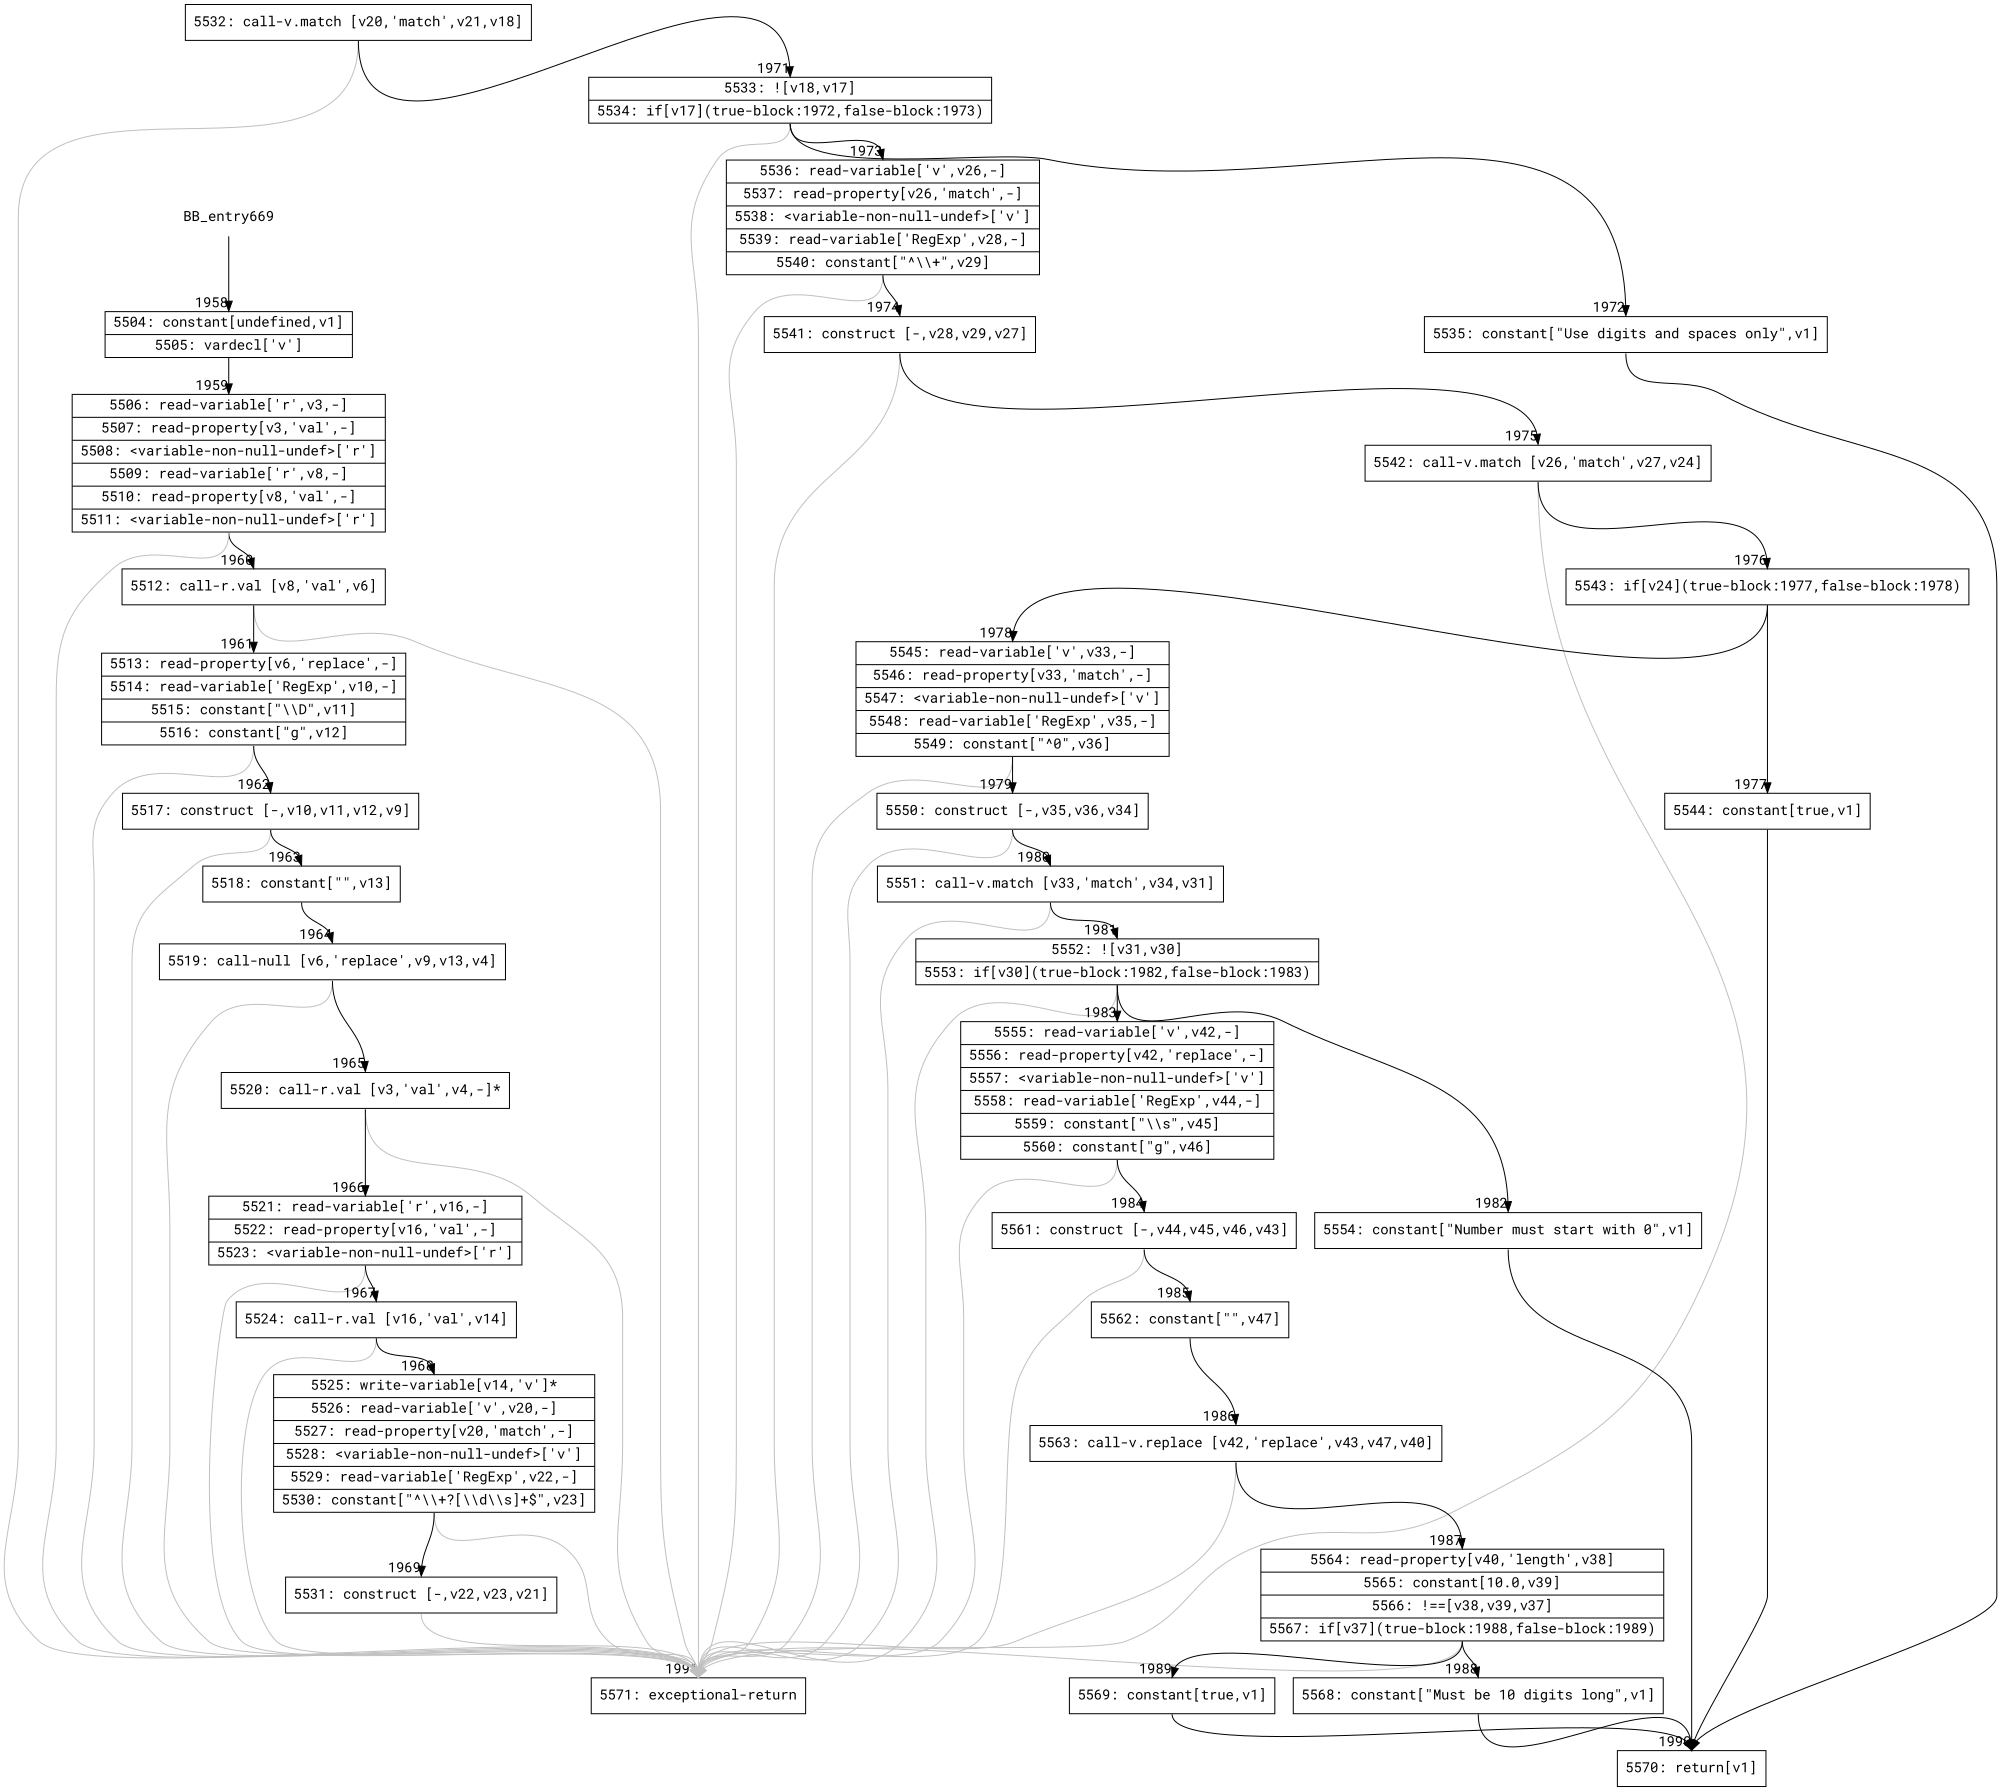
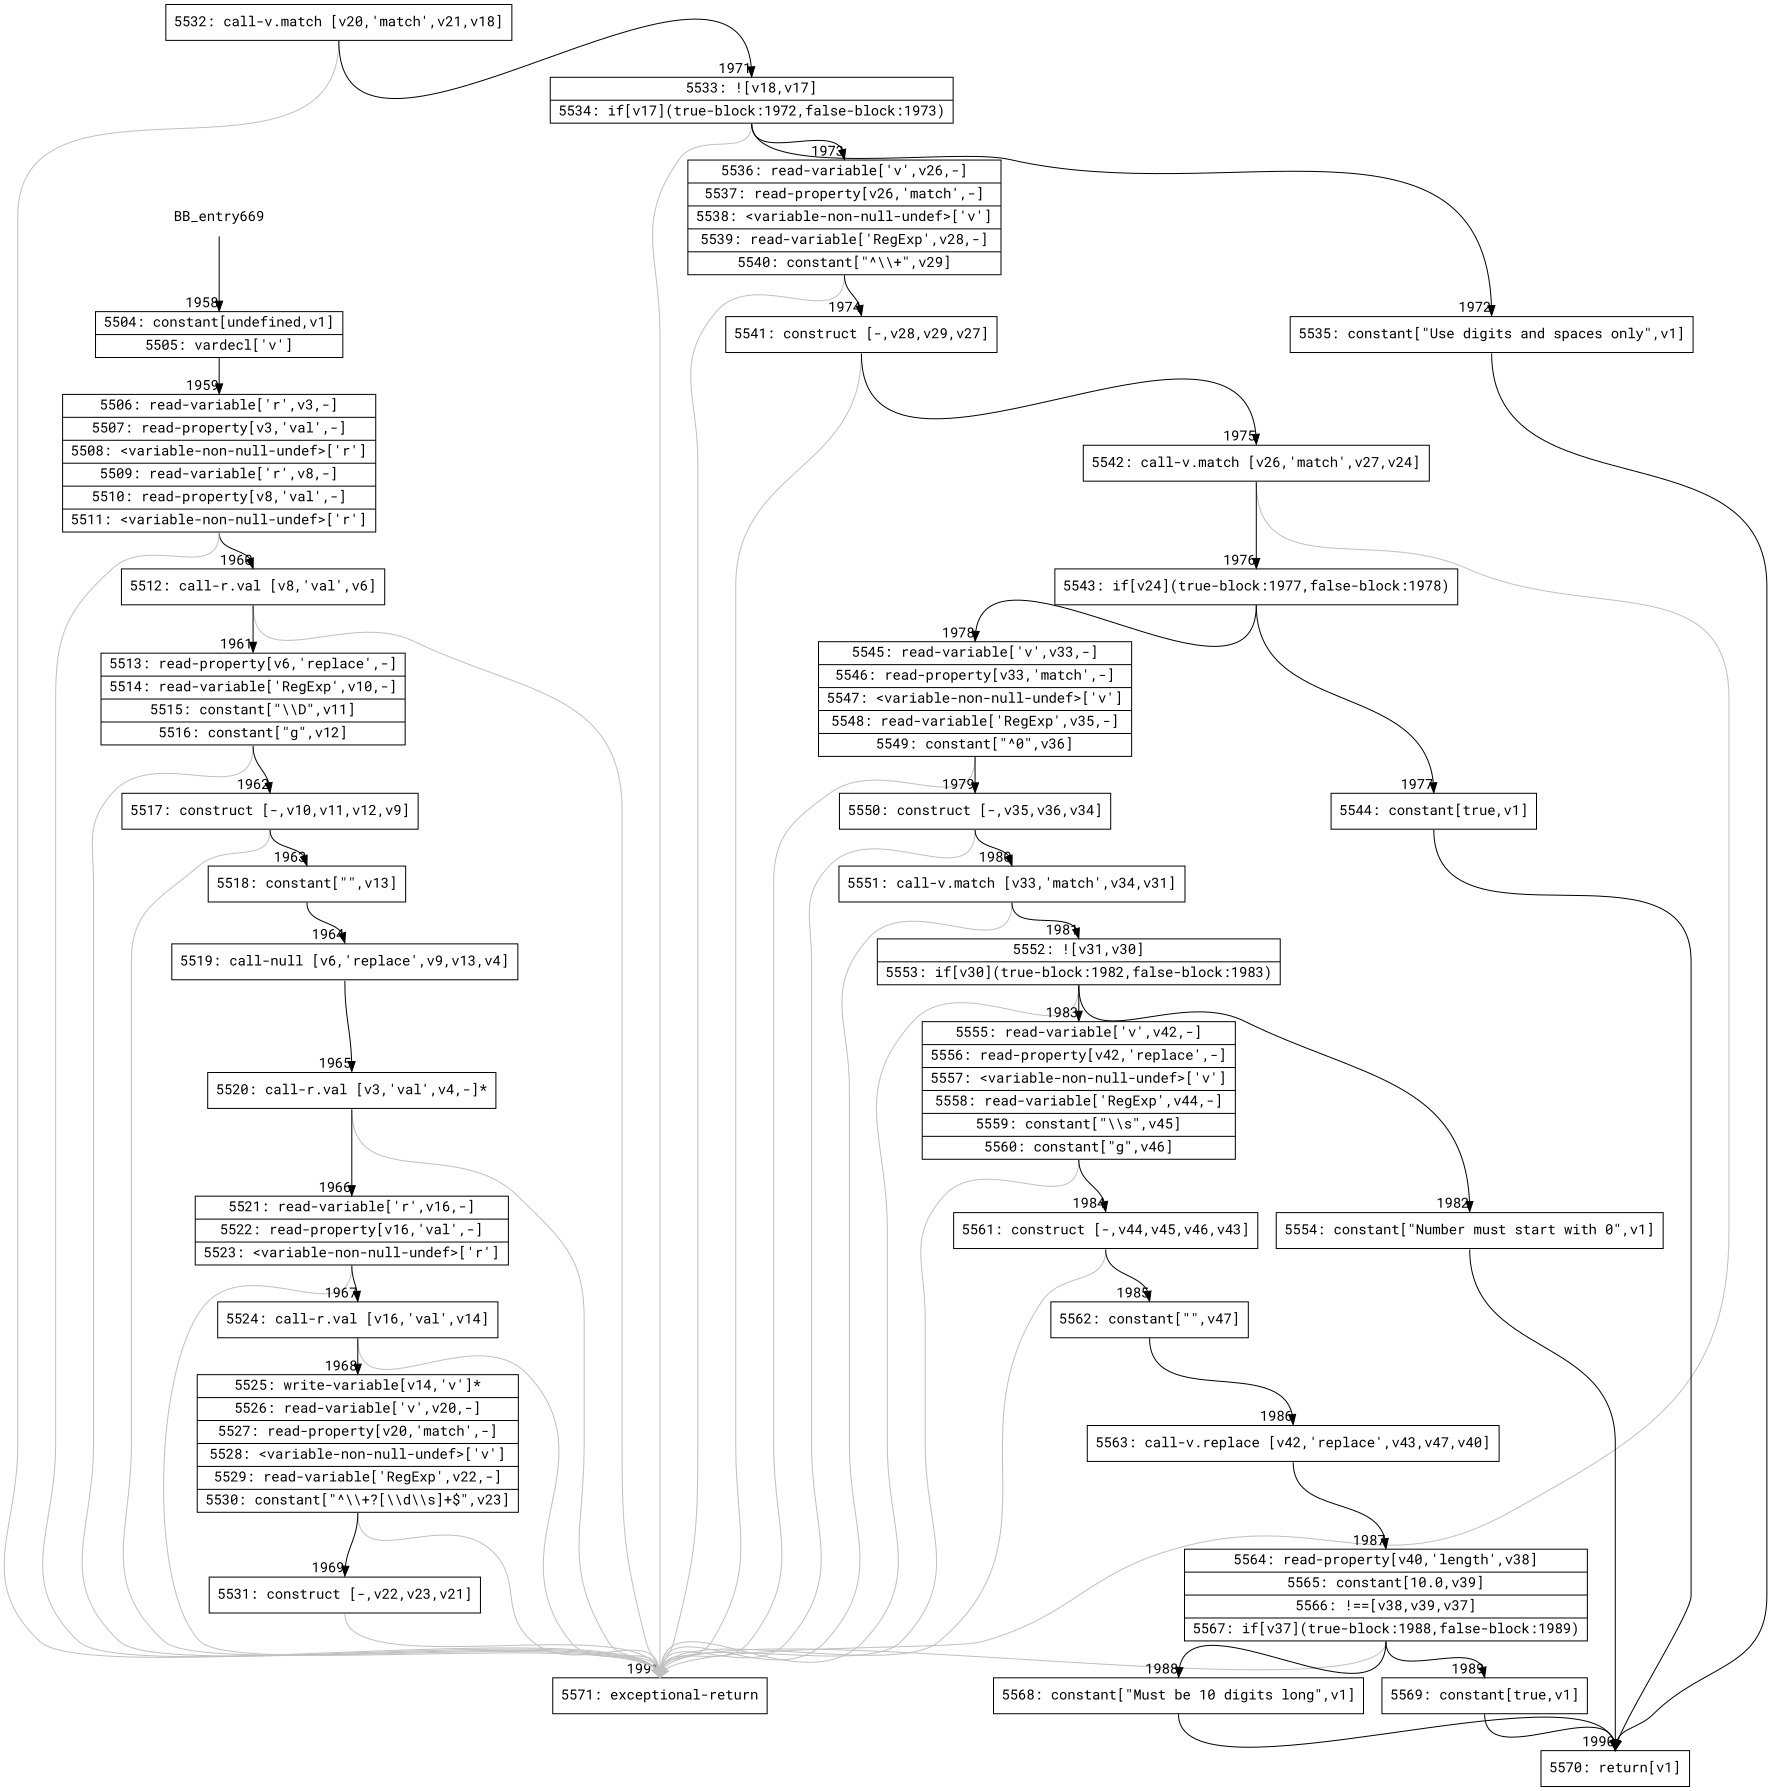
  digraph {
    fontname="Roboto Mono"
    rankdir=TD
    node [fontname="Roboto Mono" shape=record]
    edge [fontname="Roboto Mono" headport=n tailport=s]
    n1 [label=BB_entry669 shape=none]
    n2 [label="{5504: constant[undefined,v1]|5505: vardecl['v']}"]
    n3 [label="{5506: read-variable['r',v3,-]|5507: read-property[v3,'val',-]|5508: \<variable-non-null-undef\>['r']|5509: read-variable['r',v8,-]|5510: read-property[v8,'val',-]|5511: \<variable-non-null-undef\>['r']}"]
    n4 [label="{5512: call-r.val [v8,'val',v6]}"]
    n5 [label="{5571: exceptional-return}"]
    n6 [label="{5513: read-property[v6,'replace',-]|5514: read-variable['RegExp',v10,-]|5515: constant[\"\\\\D\",v11]|5516: constant[\"g\",v12]}"]
    n7 [label="{5517: construct [-,v10,v11,v12,v9]}"]
    n8 [label="{5518: constant[\"\",v13]}"]
    n9 [label="{5519: call-null [v6,'replace',v9,v13,v4]}"]
    n10 [label="{5520: call-r.val [v3,'val',v4,-]*}"]
    n11 [label="{5521: read-variable['r',v16,-]|5522: read-property[v16,'val',-]|5523: \<variable-non-null-undef\>['r']}"]
    n12 [label="{5524: call-r.val [v16,'val',v14]}"]
    n13 [label="{5525: write-variable[v14,'v']*|5526: read-variable['v',v20,-]|5527: read-property[v20,'match',-]|5528: \<variable-non-null-undef\>['v']|5529: read-variable['RegExp',v22,-]|5530: constant[\"^\\\\+?[\\\\d\\\\s]+$\",v23]}"]
    n14 [label="{5531: construct [-,v22,v23,v21]}"]
    n15 [label="{5532: call-v.match [v20,'match',v21,v18]}"]
    n16 [label="{5533: ![v18,v17]|5534: if[v17](true-block:1972,false-block:1973)}"]
    n17 [label="{5535: constant[\"Use digits and spaces only\",v1]}"]
    n18 [label="{5536: read-variable['v',v26,-]|5537: read-property[v26,'match',-]|5538: \<variable-non-null-undef\>['v']|5539: read-variable['RegExp',v28,-]|5540: constant[\"^\\\\+\",v29]}"]
    n19 [label="{5570: return[v1]}"]
    n20 [label="{5541: construct [-,v28,v29,v27]}"]
    n21 [label="{5542: call-v.match [v26,'match',v27,v24]}"]
    n22 [label="{5543: if[v24](true-block:1977,false-block:1978)}"]
    n23 [label="{5544: constant[true,v1]}"]
    n24 [label="{5545: read-variable['v',v33,-]|5546: read-property[v33,'match',-]|5547: \<variable-non-null-undef\>['v']|5548: read-variable['RegExp',v35,-]|5549: constant[\"^0\",v36]}"]
    n25 [label="{5550: construct [-,v35,v36,v34]}"]
    n26 [label="{5551: call-v.match [v33,'match',v34,v31]}"]
    n27 [label="{5552: ![v31,v30]|5553: if[v30](true-block:1982,false-block:1983)}"]
    n28 [label="{5554: constant[\"Number must start with 0\",v1]}"]
    n29 [label="{5555: read-variable['v',v42,-]|5556: read-property[v42,'replace',-]|5557: \<variable-non-null-undef\>['v']|5558: read-variable['RegExp',v44,-]|5559: constant[\"\\\\s\",v45]|5560: constant[\"g\",v46]}"]
    n30 [label="{5561: construct [-,v44,v45,v46,v43]}"]
    n31 [label="{5562: constant[\"\",v47]}"]
    n32 [label="{5563: call-v.replace [v42,'replace',v43,v47,v40]}"]
    n33 [label="{5564: read-property[v40,'length',v38]|5565: constant[10.0,v39]|5566: !==[v38,v39,v37]|5567: if[v37](true-block:1988,false-block:1989)}"]
    n34 [label="{5568: constant[\"Must be 10 digits long\",v1]}"]
    n35 [label="{5569: constant[true,v1]}"]
    n1 -> n2 [headlabel="    1958"]
    n2 -> n3 [headlabel="      1959"]
    n3 -> n4 [headlabel="      1960"]
    n3 -> n5 [color=gray headlabel="      1991"]
    n4 -> n5 [color=gray]
    n4 -> n6 [headlabel="      1961"]
    n6 -> n5 [color=gray]
    n6 -> n7 [headlabel="      1962"]
    n7 -> n5 [color=gray]
    n7 -> n8 [headlabel="      1963"]
    n8 -> n9 [headlabel="      1964"]
-   n9 -> n5 [color=gray]
    n9 -> n10 [headlabel="      1965"]
    n10 -> n5 [color=gray]
    n10 -> n11 [headlabel="      1966"]
    n11 -> n5 [color=gray]
    n11 -> n12 [headlabel="      1967"]
    n12 -> n5 [color=gray]
    n12 -> n13 [headlabel="      1968"]
    n13 -> n5 [color=gray]
    n13 -> n14 [headlabel="      1969"]
    n14 -> n5 [color=gray]
    n15 -> n5 [color=gray]
    n15 -> n16 [headlabel="      1971"]
    n16 -> n5 [color=gray]
    n16 -> n17 [headlabel="      1972"]
    n16 -> n18 [headlabel="      1973"]
    n17 -> n19 [headlabel="      1990"]
    n18 -> n5 [color=gray]
    n18 -> n20 [headlabel="      1974"]
    n20 -> n5 [color=gray]
    n20 -> n21 [headlabel="      1975"]
    n21 -> n5 [color=gray]
    n21 -> n22 [headlabel="      1976"]
    n22 -> n23 [headlabel="      1977"]
    n22 -> n24 [headlabel="      1978"]
    n23 -> n19
    n24 -> n5 [color=gray]
    n24 -> n25 [headlabel="      1979"]
    n25 -> n5 [color=gray]
    n25 -> n26 [headlabel="      1980"]
    n26 -> n5 [color=gray]
    n26 -> n27 [headlabel="      1981"]
    n27 -> n5 [color=gray]
    n27 -> n28 [headlabel="      1982"]
    n27 -> n29 [headlabel="      1983"]
    n28 -> n19
    n29 -> n5 [color=gray]
    n29 -> n30 [headlabel="      1984"]
    n30 -> n5 [color=gray]
    n30 -> n31 [headlabel="      1985"]
    n31 -> n32 [headlabel="      1986"]
-   n32 -> n5 [color=gray]
    n32 -> n33 [headlabel="      1987"]
    n33 -> n5 [color=gray]
    n33 -> n34 [headlabel="      1988"]
    n33 -> n35 [headlabel="      1989"]
    n34 -> n19
    n35 -> n19
  }
